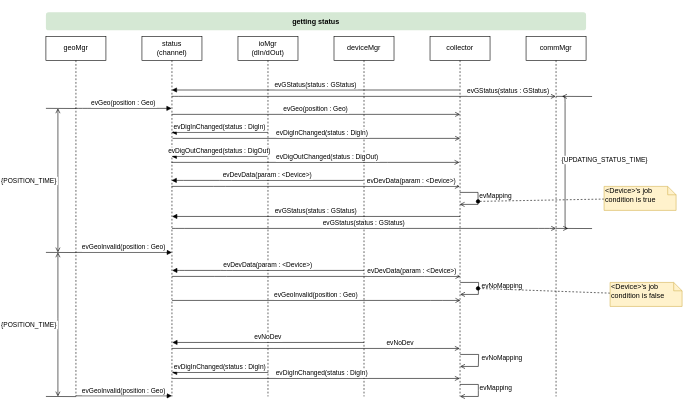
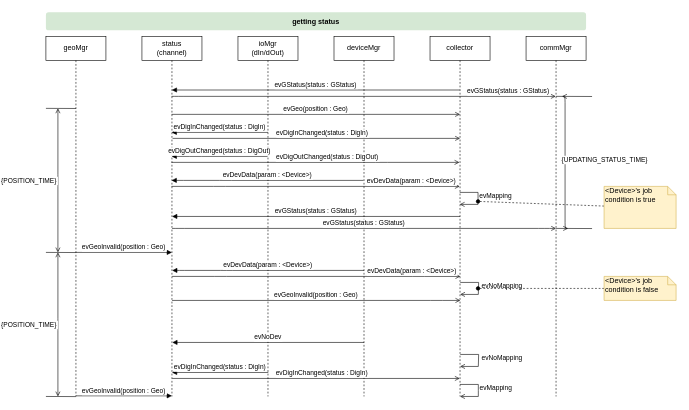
  <mxCell id="0" />
  <mxCell id="1" parent="0" />
  <mxCell id="2" value="getting status" style="rounded=1;fontStyle=1;fillColor=#d5e8d4;strokeColor=none;" parent="1" vertex="1"><mxGeometry x="20" width="900" height="30" as="geometry" y="20" /></mxCell>
  <mxCell id="3" value="geoMgr" style="shape=umlLifeline;perimeter=lifelinePerimeter;whiteSpace=wrap;html=1;container=1;collapsible=0;recursiveResize=0;outlineConnect=0;" parent="1" vertex="1"><mxGeometry x="20" y="60" width="100" height="600" as="geometry" /></mxCell>
  <mxCell id="4" value="status&lt;br&gt;(channel)" style="shape=umlLifeline;perimeter=lifelinePerimeter;whiteSpace=wrap;html=1;container=1;collapsible=0;recursiveResize=0;outlineConnect=0;" parent="1" vertex="1"><mxGeometry x="180" y="60" width="100" height="600" as="geometry" /></mxCell>
  <mxCell id="5" value="ioMgr&lt;br&gt;(dIn/dOut)" style="shape=umlLifeline;perimeter=lifelinePerimeter;whiteSpace=wrap;html=1;container=1;collapsible=0;recursiveResize=0;outlineConnect=0;" parent="1" vertex="1"><mxGeometry x="340" y="60" width="100" height="600" as="geometry" /></mxCell>
  <mxCell id="6" value="evGeoInvalid(position : Geo)" style="edgeStyle=none;verticalLabelPosition=top;verticalAlign=bottom;endArrow=block;endFill=1;" parent="1" edge="1"><mxGeometry width="100" height="100" as="geometry"><mxPoint x="70" y="420" as="sourcePoint" /><mxPoint x="230" y="420" as="targetPoint" /><Array as="points"><mxPoint x="230" y="420" /></Array><mxPoint as="offset" /></mxGeometry></mxCell>
  <mxCell id="7" value="evDigInChanged(status : DigIn)" style="edgeStyle=none;verticalLabelPosition=top;verticalAlign=bottom;endArrow=block;endFill=1;" parent="1" target="4" edge="1"><mxGeometry x="216" y="-7.5" width="100" height="100" as="geometry"><mxPoint x="390" y="220" as="sourcePoint" /><mxPoint x="235.5" y="220" as="targetPoint" /><Array as="points" /></mxGeometry></mxCell>
  <mxCell id="8" value="evDigOutChanged(status : DigOut)" style="edgeStyle=none;verticalLabelPosition=top;verticalAlign=bottom;endArrow=block;endFill=1;" parent="1" edge="1"><mxGeometry x="215.5" y="52.5" width="100" height="100" as="geometry"><mxPoint x="389.31" y="260" as="sourcePoint" /><mxPoint x="229.5" y="260" as="targetPoint" /><Array as="points"><mxPoint x="389.5" y="260" /><mxPoint x="269.5" y="260" /></Array></mxGeometry></mxCell>
  <mxCell id="9" value="deviceMgr" style="shape=umlLifeline;perimeter=lifelinePerimeter;whiteSpace=wrap;html=1;container=1;collapsible=0;recursiveResize=0;outlineConnect=0;" parent="1" vertex="1"><mxGeometry x="500" y="60" width="100" height="600" as="geometry" /></mxCell>
  <mxCell id="10" value="evDevData(param : &lt;Device&gt;)" style="edgeStyle=none;verticalLabelPosition=top;verticalAlign=bottom;endArrow=block;endFill=1;" parent="1" edge="1"><mxGeometry x="225.5" y="52.5" width="100" height="100" as="geometry"><mxPoint x="549" y="300" as="sourcePoint" /><mxPoint x="229.31" y="300" as="targetPoint" /><Array as="points"><mxPoint x="319.5" y="300" /><mxPoint x="239.5" y="300" /></Array></mxGeometry></mxCell>
  <mxCell id="11" value="evNoDev" style="edgeStyle=none;verticalLabelPosition=top;verticalAlign=bottom;endArrow=block;endFill=1;" parent="1" edge="1"><mxGeometry x="227.5" y="412.5" width="100" height="100" as="geometry"><mxPoint x="550" y="570" as="sourcePoint" /><mxPoint x="230.5" y="570" as="targetPoint" /><Array as="points" /></mxGeometry></mxCell>
  <mxCell id="12" value="collector" style="shape=umlLifeline;perimeter=lifelinePerimeter;whiteSpace=wrap;html=1;container=1;collapsible=0;recursiveResize=0;outlineConnect=0;" parent="1" vertex="1"><mxGeometry x="660" y="60" width="100" height="600" as="geometry" /></mxCell>
  <mxCell id="13" value="evGeo(position : Geo)" style="edgeStyle=none;verticalLabelPosition=top;verticalAlign=bottom;endArrow=open;endFill=0;" parent="1" source="4" edge="1"><mxGeometry width="100" height="100" as="geometry"><mxPoint x="235" y="190" as="sourcePoint" /><mxPoint x="710" y="190" as="targetPoint" /><Array as="points" /><mxPoint as="offset" /></mxGeometry></mxCell>
  <mxCell id="14" value="evDigInChanged(status : DigIn)" style="edgeStyle=none;verticalLabelPosition=top;verticalAlign=bottom;endArrow=open;endFill=0;" parent="1" edge="1"><mxGeometry x="0.5" width="100" height="100" as="geometry"><mxPoint x="231" y="230" as="sourcePoint" /><mxPoint x="710" y="230" as="targetPoint" /><Array as="points" /><mxPoint x="10" as="offset" /></mxGeometry></mxCell>
  <mxCell id="15" value="evDigOutChanged(status : DigOut)" style="edgeStyle=none;verticalLabelPosition=top;verticalAlign=bottom;endArrow=open;endFill=0;" parent="1" edge="1"><mxGeometry x="-0.5" width="100" height="100" as="geometry"><mxPoint x="229.31" y="270" as="sourcePoint" /><mxPoint x="709" y="270" as="targetPoint" /><Array as="points"><mxPoint x="229.5" y="270" /><mxPoint x="579.5" y="270" /></Array><mxPoint x="20" as="offset" /></mxGeometry></mxCell>
  <mxCell id="16" value="evDevData(param : &lt;Device&gt;)" style="edgeStyle=none;verticalLabelPosition=top;verticalAlign=bottom;endArrow=open;endFill=0;" parent="1" edge="1"><mxGeometry x="-0.5" width="100" height="100" as="geometry"><mxPoint x="229.31" y="310" as="sourcePoint" /><mxPoint x="709.31" y="310" as="targetPoint" /><Array as="points"><mxPoint x="309.5" y="310" /><mxPoint x="639.5" y="310" /><mxPoint x="709.5" y="310" /></Array><mxPoint x="160" as="offset" /></mxGeometry></mxCell>
  <mxCell id="17" value="evMapping" style="edgeStyle=none;verticalLabelPosition=top;verticalAlign=bottom;endArrow=open;endFill=0;arcSize=0;" parent="1" source="12" target="12" edge="1"><mxGeometry width="100" height="100" as="geometry"><mxPoint x="709.31" y="330" as="sourcePoint" /><mxPoint x="709.31" y="350" as="targetPoint" /><Array as="points"><mxPoint x="740" y="320" /><mxPoint x="740" y="330" /><mxPoint x="740" y="340" /></Array><mxPoint x="60" y="5" as="offset" /></mxGeometry></mxCell>
  <mxCell id="18" value="evDevData(param : &lt;Device&gt;)" style="edgeStyle=none;verticalLabelPosition=top;verticalAlign=bottom;endArrow=block;endFill=1;" parent="1" edge="1"><mxGeometry x="226.5" y="202.5" width="100" height="100" as="geometry"><mxPoint x="550" y="450" as="sourcePoint" /><mxPoint x="230.31" y="450" as="targetPoint" /><Array as="points"><mxPoint x="320.5" y="450" /><mxPoint x="240.5" y="450" /></Array></mxGeometry></mxCell>
  <mxCell id="19" value="evDevData(param : &lt;Device&gt;)" style="edgeStyle=none;verticalLabelPosition=top;verticalAlign=bottom;endArrow=open;endFill=0;" parent="1" edge="1"><mxGeometry x="0.5" y="150" width="100" height="100" as="geometry"><mxPoint x="230.31" y="460" as="sourcePoint" /><mxPoint x="710.31" y="460" as="targetPoint" /><Array as="points"><mxPoint x="310.5" y="460" /><mxPoint x="640.5" y="460" /><mxPoint x="710.5" y="460" /></Array><mxPoint x="160" as="offset" /></mxGeometry></mxCell>
  <mxCell id="20" value="evNoMapping" style="edgeStyle=none;verticalLabelPosition=top;verticalAlign=bottom;endArrow=open;endFill=0;arcSize=0;" parent="1" edge="1"><mxGeometry x="0.5" y="70" width="100" height="100" as="geometry"><mxPoint x="710.31" y="470" as="sourcePoint" /><mxPoint x="710.167" y="490" as="targetPoint" /><Array as="points"><mxPoint x="741" y="470" /><mxPoint x="740.5" y="490" /></Array><mxPoint x="70" y="5" as="offset" /></mxGeometry></mxCell>
  <mxCell id="21" value="evGeoInvalid(position : Geo)" style="edgeStyle=none;verticalLabelPosition=top;verticalAlign=bottom;endArrow=open;endFill=0;" parent="1" edge="1"><mxGeometry x="480.5" y="100" width="100" height="100" as="geometry"><mxPoint x="230.167" y="500" as="sourcePoint" /><mxPoint x="710.5" y="500" as="targetPoint" /><Array as="points"><mxPoint x="670.5" y="500" /><mxPoint x="710.5" y="500" /></Array><mxPoint as="offset" /></mxGeometry></mxCell>
  <mxCell id="22" value="commMgr" style="shape=umlLifeline;perimeter=lifelinePerimeter;whiteSpace=wrap;html=1;container=1;collapsible=0;recursiveResize=0;outlineConnect=0;" parent="1" vertex="1"><mxGeometry x="820" y="60" width="100" height="600" as="geometry" /></mxCell>
  <mxCell id="23" value="evGStatus(status : GStatus)" style="edgeStyle=none;verticalLabelPosition=top;verticalAlign=bottom;endArrow=open;endFill=0;" parent="1" source="4" target="22" edge="1"><mxGeometry width="100" height="100" as="geometry"><mxPoint x="710" y="160" as="sourcePoint" /><mxPoint x="870" y="160" as="targetPoint" /><Array as="points"><mxPoint x="240" y="160" /><mxPoint x="850" y="160" /></Array><mxPoint x="241" as="offset" /></mxGeometry></mxCell>
  <mxCell id="24" value="" style="edgeStyle=elbowEdgeStyle;elbow=vertical;endArrow=none" parent="1" edge="1"><mxGeometry x="840" y="90.211" width="100" height="100" as="geometry"><mxPoint x="930" y="160.211" as="sourcePoint" /><mxPoint x="870" y="160" as="targetPoint" /></mxGeometry></mxCell>
  <mxCell id="25" value="" style="edgeStyle=elbowEdgeStyle;elbow=vertical;endArrow=none" parent="1" edge="1"><mxGeometry x="840" y="310.211" width="100" height="100" as="geometry"><mxPoint x="930" y="380.211" as="sourcePoint" /><mxPoint x="870" y="380" as="targetPoint" /></mxGeometry></mxCell>
  <mxCell id="26" value="{UPDATING_STATUS_TIME}" style="edgeStyle=elbowEdgeStyle;elbow=horizontal;startArrow=open;endArrow=open;labelPosition=left;align=right" parent="1" edge="1"><mxGeometry x="-10" y="20" width="100" height="100" as="geometry"><mxPoint x="880" y="160" as="sourcePoint" /><mxPoint x="890" y="380" as="targetPoint" /><mxPoint x="140" y="-5" as="offset" /></mxGeometry></mxCell>
  <mxCell id="27" value="" style="edgeStyle=elbowEdgeStyle;elbow=vertical;endArrow=none" parent="1" edge="1"><mxGeometry x="-20" y="110.211" width="100" height="100" as="geometry"><mxPoint x="70" y="180.211" as="sourcePoint" /><mxPoint x="20" y="180.211" as="targetPoint" /></mxGeometry></mxCell>
  <mxCell id="28" value="" style="edgeStyle=elbowEdgeStyle;elbow=vertical;endArrow=none" parent="1" edge="1"><mxGeometry x="-20" y="350.211" width="100" height="100" as="geometry"><mxPoint x="70" y="420.211" as="sourcePoint" /><mxPoint x="20" y="420.211" as="targetPoint" /></mxGeometry></mxCell>
  <mxCell id="29" value="{POSITION_TIME}" style="edgeStyle=elbowEdgeStyle;elbow=horizontal;startArrow=open;endArrow=open;labelPosition=left;align=right" parent="1" edge="1"><mxGeometry width="100" height="100" as="geometry"><mxPoint x="40" y="180" as="sourcePoint" /><mxPoint x="40" y="420" as="targetPoint" /><mxPoint as="offset" /></mxGeometry></mxCell>
  <mxCell id="30" value="" style="edgeStyle=none;orthogonalLoop=1;jettySize=auto;html=1;endArrow=oval;endFill=1;dashed=1;" parent="1" source="31" edge="1"><mxGeometry relative="1" as="geometry"><mxPoint x="740" y="335" as="targetPoint" /></mxGeometry></mxCell>
- <mxCell id="31" value="&amp;lt;Device&amp;gt;'s job condition is true" style="shape=note;whiteSpace=wrap;html=1;size=14;verticalAlign=top;align=left;spacingTop=-6;fillColor=#fff2cc;strokeColor=#d6b656;" parent="1" vertex="1"><mxGeometry x="950" y="310" width="120" height="40" as="geometry" /></mxCell>
+ <mxCell id="31" value="&amp;lt;Device&amp;gt;'s job condition is true" style="shape=note;whiteSpace=wrap;html=1;size=14;verticalAlign=top;align=left;spacingTop=-6;fillColor=#fff2cc;strokeColor=#d6b656;" parent="1" vertex="1"><mxGeometry x="950" y="310" width="120" height="70" as="geometry" /></mxCell>
  <mxCell id="32" value="" style="edgeStyle=none;orthogonalLoop=1;jettySize=auto;html=1;endArrow=oval;endFill=1;dashed=1;" parent="1" source="33" edge="1"><mxGeometry relative="1" as="geometry"><mxPoint x="740" y="480" as="targetPoint" /></mxGeometry></mxCell>
- <mxCell id="33" value="&amp;lt;Device&amp;gt;'s job condition is false" style="shape=note;whiteSpace=wrap;html=1;size=14;verticalAlign=top;align=left;spacingTop=-6;fillColor=#fff2cc;strokeColor=#d6b656;" parent="1" vertex="1"><mxGeometry x="960" y="470" width="120" height="40" as="geometry" /></mxCell>
+ <mxCell id="33" value="&amp;lt;Device&amp;gt;'s job condition is false" style="shape=note;whiteSpace=wrap;html=1;size=14;verticalAlign=top;align=left;spacingTop=-6;fillColor=#fff2cc;strokeColor=#d6b656;" parent="1" vertex="1"><mxGeometry x="950" y="460" width="120" height="40" as="geometry" /></mxCell>
  <mxCell id="34" value="evGStatus(status : GStatus)" style="edgeStyle=none;verticalLabelPosition=top;verticalAlign=bottom;endArrow=block;endFill=1;exitX=0.495;exitY=0.154;exitDx=0;exitDy=0;exitPerimeter=0;" parent="1" edge="1"><mxGeometry x="236" y="-70.5" width="100" height="100" as="geometry"><mxPoint x="709.5" y="149.4" as="sourcePoint" /><mxPoint x="229.667" y="149.4" as="targetPoint" /><Array as="points" /></mxGeometry></mxCell>
- <mxCell id="35" value="evGeo(position : Geo)" style="edgeStyle=none;verticalLabelPosition=top;verticalAlign=bottom;endArrow=block;endFill=1;" parent="1" source="3" target="4" edge="1"><mxGeometry x="125" y="32.5" width="100" height="100" as="geometry"><mxPoint x="70" y="140" as="sourcePoint" /><mxPoint x="240" y="180" as="targetPoint" /><Array as="points"><mxPoint x="80" y="180" /><mxPoint x="200" y="180" /></Array></mxGeometry></mxCell>
  <mxCell id="36" value="evGStatus(status : GStatus)" style="edgeStyle=none;verticalLabelPosition=top;verticalAlign=bottom;endArrow=open;endFill=0;" parent="1" edge="1"><mxGeometry x="640.5" y="-40" width="100" height="100" as="geometry"><mxPoint x="230.167" y="380" as="sourcePoint" /><mxPoint x="870" y="380" as="targetPoint" /><Array as="points"><mxPoint x="240.5" y="380" /><mxPoint x="850.5" y="380" /></Array><mxPoint as="offset" /></mxGeometry></mxCell>
  <mxCell id="37" value="evGStatus(status : GStatus)" style="edgeStyle=none;verticalLabelPosition=top;verticalAlign=bottom;endArrow=block;endFill=1;exitX=0.495;exitY=0.154;exitDx=0;exitDy=0;exitPerimeter=0;" parent="1" edge="1"><mxGeometry x="236.5" y="152.5" width="100" height="100" as="geometry"><mxPoint x="710" y="360.08" as="sourcePoint" /><mxPoint x="230.167" y="360.08" as="targetPoint" /><Array as="points" /></mxGeometry></mxCell>
  <mxCell id="38" value="{POSITION_TIME}" style="edgeStyle=elbowEdgeStyle;elbow=horizontal;startArrow=open;endArrow=open;labelPosition=left;align=right" parent="1" edge="1"><mxGeometry y="240" width="100" height="100" as="geometry"><mxPoint x="40" y="420" as="sourcePoint" /><mxPoint x="40" y="660" as="targetPoint" /><mxPoint as="offset" /></mxGeometry></mxCell>
  <mxCell id="39" value="" style="edgeStyle=elbowEdgeStyle;elbow=vertical;endArrow=none" parent="1" edge="1"><mxGeometry x="-20" y="590.211" width="100" height="100" as="geometry"><mxPoint x="70" y="660.211" as="sourcePoint" /><mxPoint x="20" y="660.211" as="targetPoint" /></mxGeometry></mxCell>
  <mxCell id="40" value="evGeoInvalid(position : Geo)" style="edgeStyle=none;verticalLabelPosition=top;verticalAlign=bottom;endArrow=block;endFill=1;" parent="1" edge="1"><mxGeometry y="239" width="100" height="100" as="geometry"><mxPoint x="70" y="659" as="sourcePoint" /><mxPoint x="230" y="659" as="targetPoint" /><Array as="points"><mxPoint x="230" y="659" /></Array><mxPoint as="offset" /></mxGeometry></mxCell>
- <mxCell id="41" value="evNoDev" style="edgeStyle=none;verticalLabelPosition=top;verticalAlign=bottom;endArrow=open;endFill=0;" parent="1" source="4" target="12" edge="1"><mxGeometry width="100" height="100" as="geometry"><mxPoint x="560" y="580" as="sourcePoint" /><mxPoint x="240.5" y="580" as="targetPoint" /><Array as="points"><mxPoint x="410" y="580" /><mxPoint x="510" y="580" /></Array><mxPoint x="141" as="offset" /></mxGeometry></mxCell>
  <mxCell id="42" value="evDigInChanged(status : DigIn)" style="edgeStyle=none;verticalLabelPosition=top;verticalAlign=bottom;endArrow=block;endFill=1;" parent="1" edge="1"><mxGeometry x="216.5" y="392.5" width="100" height="100" as="geometry"><mxPoint x="390.5" y="620" as="sourcePoint" /><mxPoint x="230" y="620" as="targetPoint" /><Array as="points" /></mxGeometry></mxCell>
  <mxCell id="43" value="evDigInChanged(status : DigIn)" style="edgeStyle=none;verticalLabelPosition=top;verticalAlign=bottom;endArrow=open;endFill=0;" parent="1" edge="1"><mxGeometry y="400" width="100" height="100" as="geometry"><mxPoint x="230.5" y="630" as="sourcePoint" /><mxPoint x="709.5" y="630" as="targetPoint" /><Array as="points" /><mxPoint x="10" as="offset" /></mxGeometry></mxCell>
  <mxCell id="44" value="evNoMapping" style="edgeStyle=none;verticalLabelPosition=top;verticalAlign=bottom;endArrow=open;endFill=0;arcSize=0;" parent="1" edge="1"><mxGeometry x="0.5" y="190" width="100" height="100" as="geometry"><mxPoint x="710.31" y="590" as="sourcePoint" /><mxPoint x="710.167" y="610" as="targetPoint" /><Array as="points"><mxPoint x="741" y="590" /><mxPoint x="740.5" y="610" /></Array><mxPoint x="70" y="5" as="offset" /></mxGeometry></mxCell>
  <mxCell id="45" value="evMapping" style="edgeStyle=none;verticalLabelPosition=top;verticalAlign=bottom;endArrow=open;endFill=0;arcSize=0;" parent="1" edge="1"><mxGeometry x="0.5" y="320" width="100" height="100" as="geometry"><mxPoint x="710" y="640" as="sourcePoint" /><mxPoint x="710" y="660" as="targetPoint" /><Array as="points"><mxPoint x="740.5" y="640" /><mxPoint x="740.5" y="650" /><mxPoint x="740.5" y="660" /></Array><mxPoint x="60" y="5" as="offset" /></mxGeometry></mxCell>
